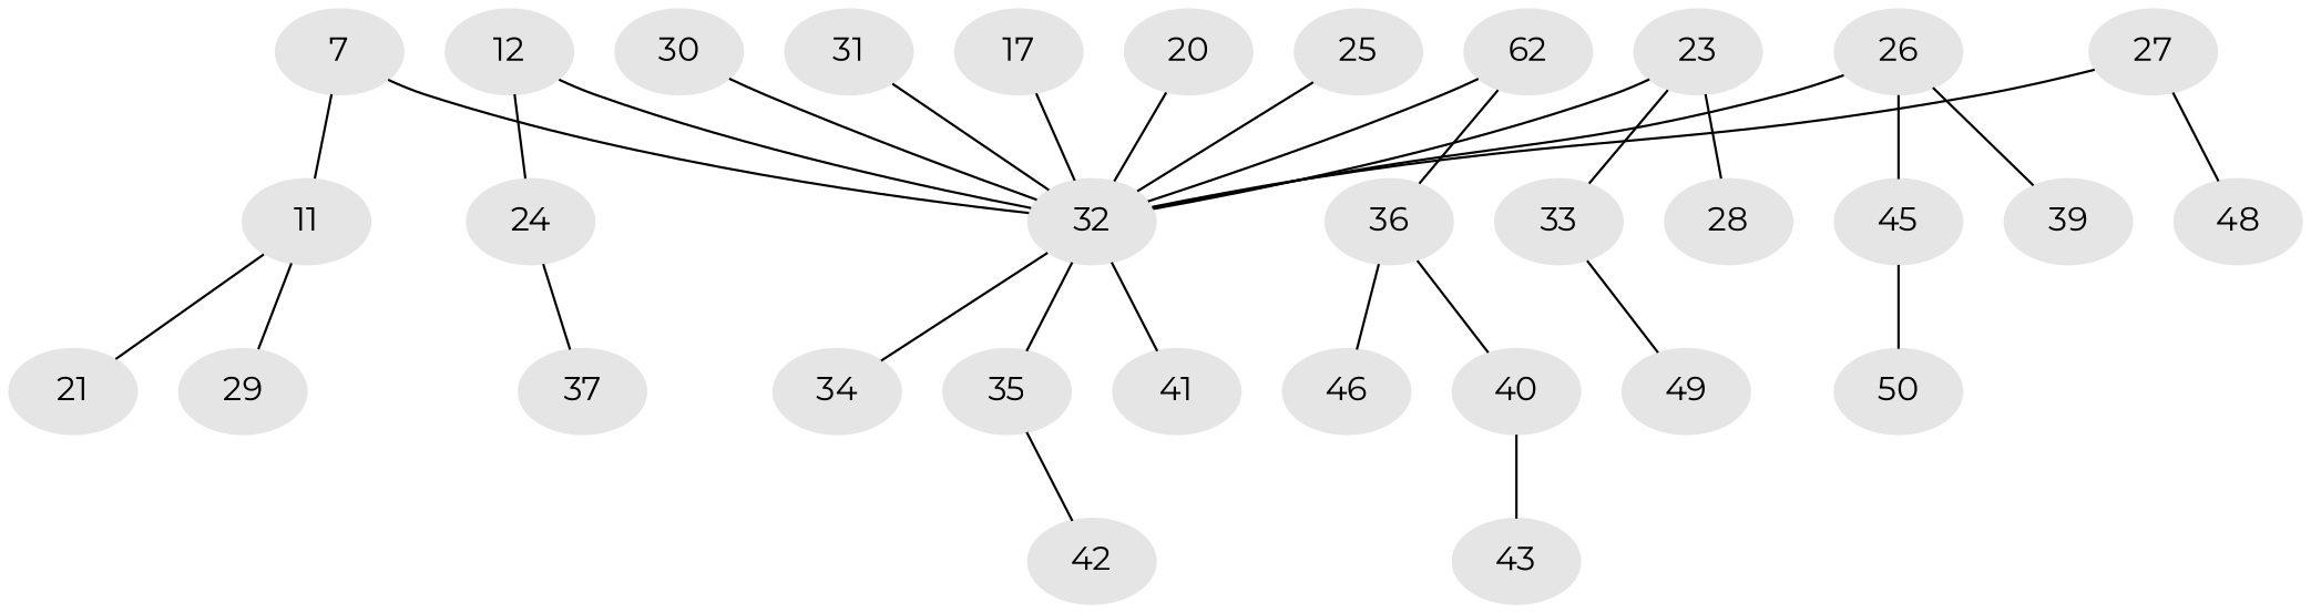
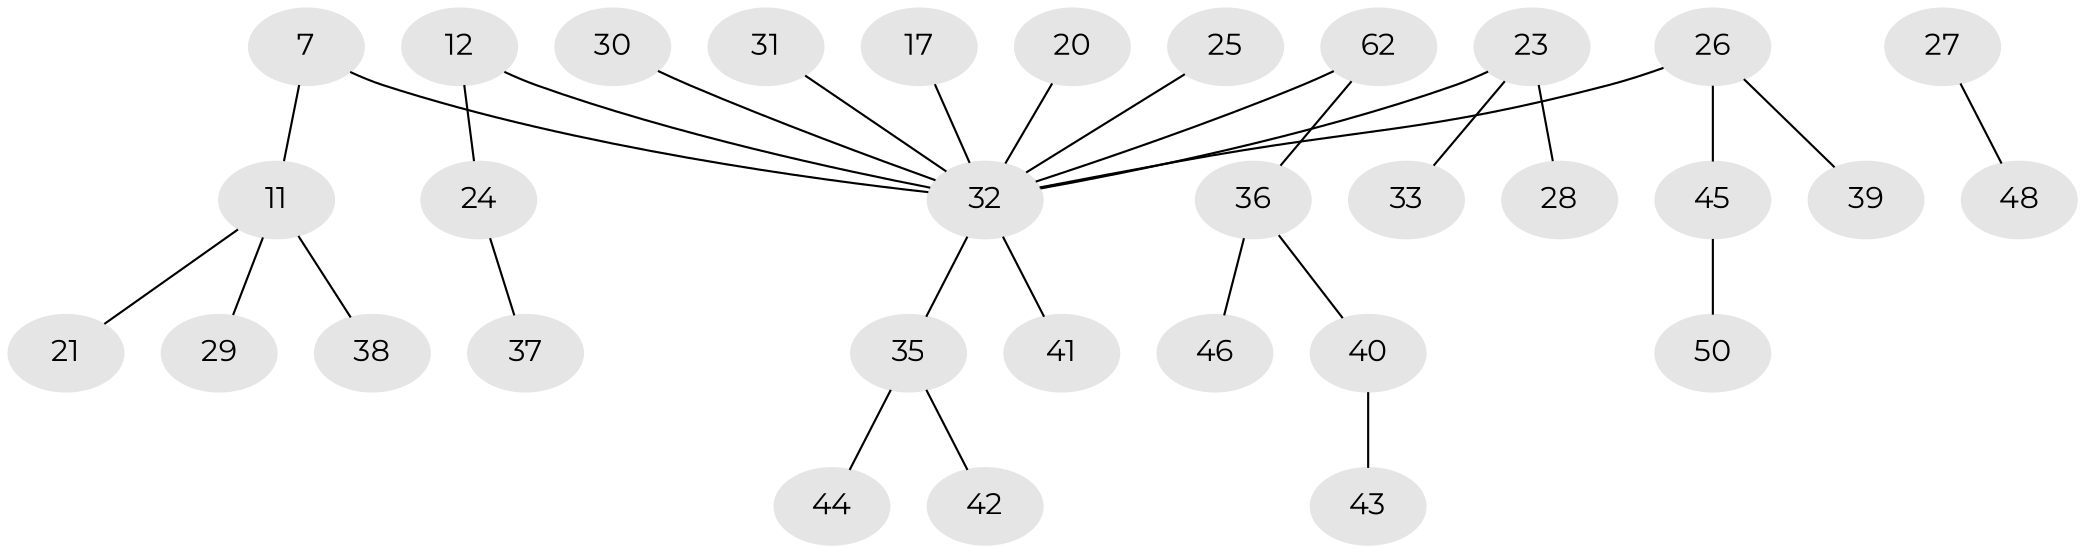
  graph {
    fontname=Montserrat
    node [color=gray90 fontname=Montserrat style=filled]
    edge [fontname=Montserrat]
    7
    11
    32 [super="+18+19+10"]
    21
    29
-   34
+   38
    35
    41
    12
    24
    37
    17
    20
    n15 [label=62]
    36
    40
    46
    23
    28
    33
    25
    26
    39
    45
-   49
    50
    27
    48
    30
    31
    42
+   44
    43
    7 -- 11
    7 -- 32
    11 -- 21
    11 -- 29
-   32 -- 34
+   11 -- 38
    32 -- 35
    32 -- 41
    35 -- 42
+   35 -- 44
    12 -- 32
    12 -- 24
    24 -- 37
    17 -- 32
    20 -- 32
    n15 -- 32
    n15 -- 36
    36 -- 40
    36 -- 46
    40 -- 43
    23 -- 32
    23 -- 28
    23 -- 33
-   33 -- 49
    25 -- 32
    26 -- 32
    26 -- 39
    26 -- 45
    45 -- 50
-   27 -- 32
    27 -- 48
    30 -- 32
    31 -- 32
  }
